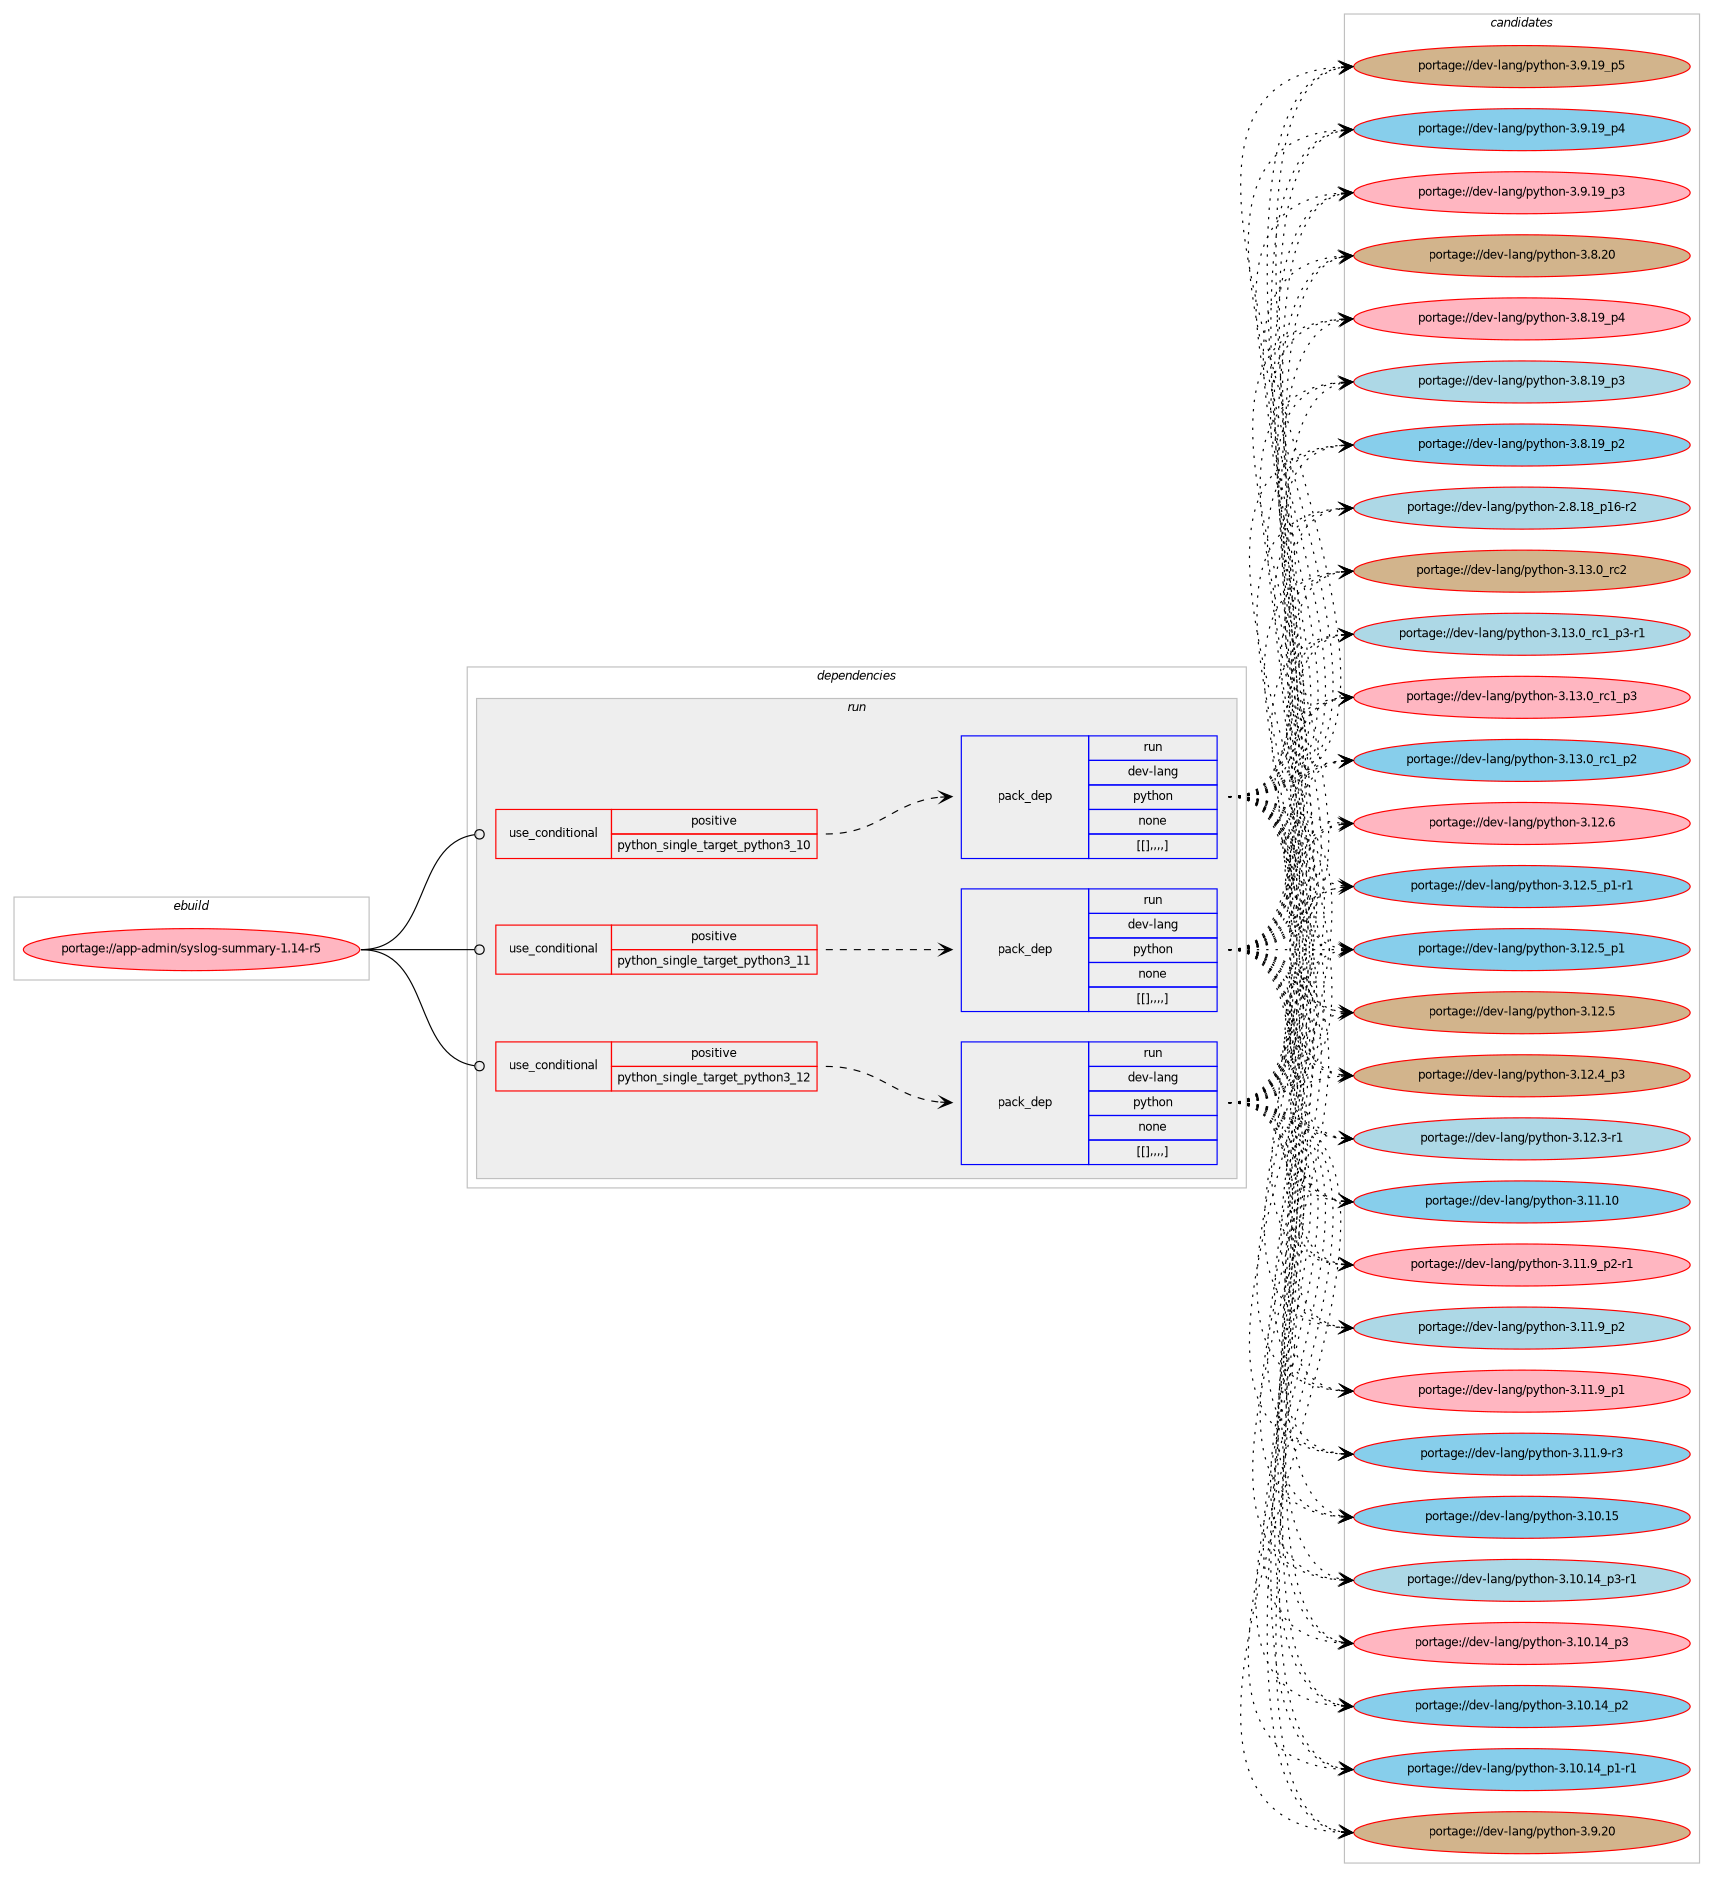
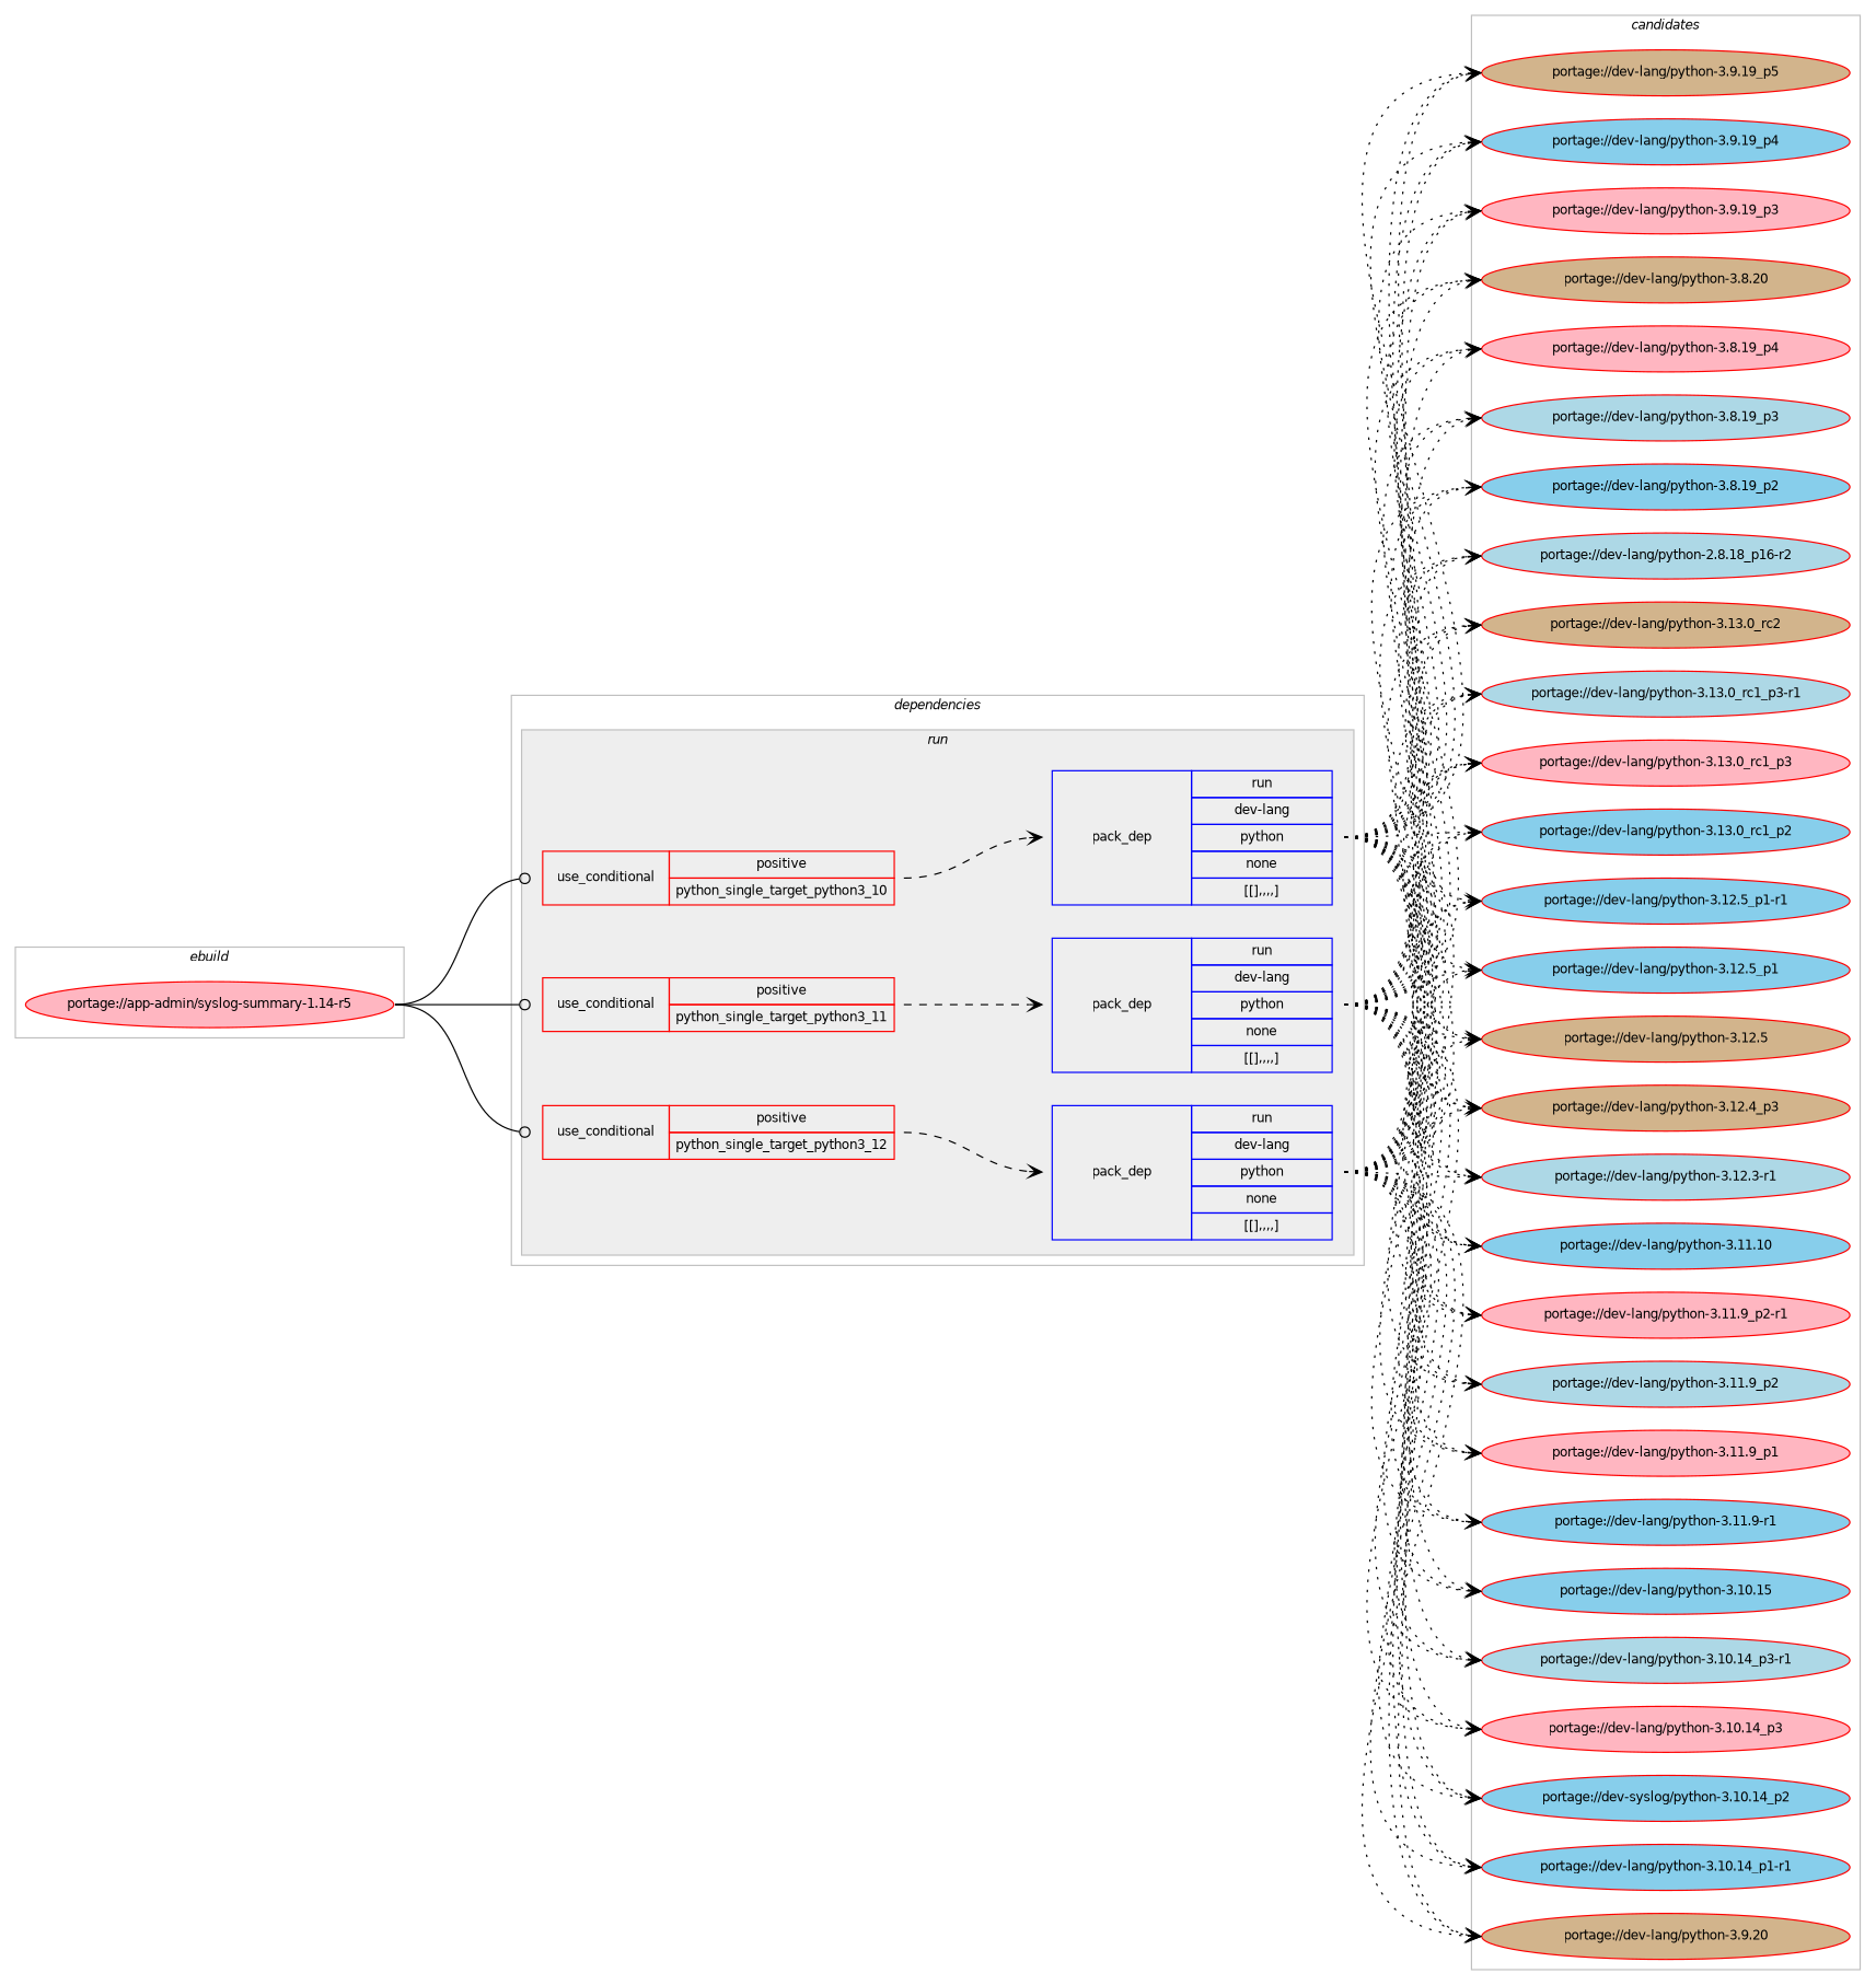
  digraph {
    compound=true
    concentrate=true
    fontname=Helvetica
    fontsize=10
    newrank=true
    rankdir=LR
    ranksep=1.5
    node [color=red fillcolor=skyblue fontname=Helvetica fontsize=10 style=filled]
    edge [arrowhead=vee headport=w style=dotted tailport=e weight=100]
    n1 [fillcolor=lightpink label="portage://app-admin/syslog-summary-1.14-r5" width=4]
    n2 [color=blue label=<<TABLE BORDER="0" CELLBORDER="1" CELLSPACING="0" CELLPADDING="4" WIDTH="220"><TR><TD ROWSPAN="6" CELLPADDING="30">pack_dep</TD></TR><TR><TD WIDTH="110">run</TD></TR><TR><TD>dev-lang</TD></TR><TR><TD>python</TD></TR><TR><TD>none</TD></TR><TR><TD>[[],,,,]</TD></TR></TABLE>> shape=none fillcolor="" style=""]
    n3 [label=<<TABLE BORDER="0" CELLBORDER="1" CELLSPACING="0" CELLPADDING="4"><TR><TD ROWSPAN="3" CELLPADDING="10">use_conditional</TD></TR><TR><TD>positive</TD></TR><TR><TD>python_single_target_python3_10</TD></TR></TABLE>> shape=none fillcolor="" style=""]
    n4 [color=blue label=<<TABLE BORDER="0" CELLBORDER="1" CELLSPACING="0" CELLPADDING="4" WIDTH="220"><TR><TD ROWSPAN="6" CELLPADDING="30">pack_dep</TD></TR><TR><TD WIDTH="110">run</TD></TR><TR><TD>dev-lang</TD></TR><TR><TD>python</TD></TR><TR><TD>none</TD></TR><TR><TD>[[],,,,]</TD></TR></TABLE>> shape=none fillcolor="" style=""]
    n5 [label=<<TABLE BORDER="0" CELLBORDER="1" CELLSPACING="0" CELLPADDING="4"><TR><TD ROWSPAN="3" CELLPADDING="10">use_conditional</TD></TR><TR><TD>positive</TD></TR><TR><TD>python_single_target_python3_11</TD></TR></TABLE>> shape=none fillcolor="" style=""]
    n6 [color=blue label=<<TABLE BORDER="0" CELLBORDER="1" CELLSPACING="0" CELLPADDING="4" WIDTH="220"><TR><TD ROWSPAN="6" CELLPADDING="30">pack_dep</TD></TR><TR><TD WIDTH="110">run</TD></TR><TR><TD>dev-lang</TD></TR><TR><TD>python</TD></TR><TR><TD>none</TD></TR><TR><TD>[[],,,,]</TD></TR></TABLE>> shape=none fillcolor="" style=""]
    n7 [label=<<TABLE BORDER="0" CELLBORDER="1" CELLSPACING="0" CELLPADDING="4"><TR><TD ROWSPAN="3" CELLPADDING="10">use_conditional</TD></TR><TR><TD>positive</TD></TR><TR><TD>python_single_target_python3_12</TD></TR></TABLE>> shape=none fillcolor="" style=""]
    n8 [fillcolor=tan label="portage://dev-lang/python-3.13.0_rc2" width=4]
    n9 [fillcolor=lightblue label="portage://dev-lang/python-3.13.0_rc1_p3-r1" width=4]
    n10 [fillcolor=lightpink label="portage://dev-lang/python-3.13.0_rc1_p3" width=4]
    n11 [label="portage://dev-lang/python-3.13.0_rc1_p2" width=4]
-   n12 [fillcolor=lightpink label="portage://dev-lang/python-3.12.6" width=4]
    n13 [label="portage://dev-lang/python-3.12.5_p1-r1" width=4]
    n14 [label="portage://dev-lang/python-3.12.5_p1" width=4]
    n15 [fillcolor=tan label="portage://dev-lang/python-3.12.5" width=4]
    n16 [fillcolor=tan label="portage://dev-lang/python-3.12.4_p3" width=4]
    n17 [fillcolor=lightblue label="portage://dev-lang/python-3.12.3-r1" width=4]
    n18 [label="portage://dev-lang/python-3.11.10" width=4]
    n19 [fillcolor=lightpink label="portage://dev-lang/python-3.11.9_p2-r1" width=4]
    n20 [fillcolor=lightblue label="portage://dev-lang/python-3.11.9_p2" width=4]
    n21 [fillcolor=lightpink label="portage://dev-lang/python-3.11.9_p1" width=4]
-   n22 [label="portage://dev-lang/python-3.11.9-r3" width=4]
+   n22 [label="portage://dev-lang/python-3.11.9-r1" width=4]
    n23 [label="portage://dev-lang/python-3.10.15" width=4]
    n24 [fillcolor=lightblue label="portage://dev-lang/python-3.10.14_p3-r1" width=4]
    n25 [fillcolor=lightpink label="portage://dev-lang/python-3.10.14_p3" width=4]
-   n26 [label="portage://dev-lang/python-3.10.14_p2" width=4]
+   n26 [label="portage://dev-syslog/python-3.10.14_p2" width=4]
    n27 [label="portage://dev-lang/python-3.10.14_p1-r1" width=4]
    n28 [fillcolor=tan label="portage://dev-lang/python-3.9.20" width=4]
    n29 [fillcolor=tan label="portage://dev-lang/python-3.9.19_p5" width=4]
    n30 [label="portage://dev-lang/python-3.9.19_p4" width=4]
    n31 [fillcolor=lightpink label="portage://dev-lang/python-3.9.19_p3" width=4]
    n32 [fillcolor=tan label="portage://dev-lang/python-3.8.20" width=4]
    n33 [fillcolor=lightpink label="portage://dev-lang/python-3.8.19_p4" width=4]
    n34 [fillcolor=lightblue label="portage://dev-lang/python-3.8.19_p3" width=4]
    n35 [label="portage://dev-lang/python-3.8.19_p2" width=4]
    n36 [fillcolor=lightblue label="portage://dev-lang/python-2.8.18_p16-r2" width=4]
    subgraph cluster_1 {
      color=gray
      label=<<i>ebuild</i>>
      n1
    }
    subgraph cluster_2 {
      color=gray
      label=<<i>dependencies</i>>
      subgraph cluster_3 {
        color=gray
        fillcolor="#eeeeee"
        label=<<i>compile</i>>
        style=filled
      }
      subgraph cluster_4 {
        color=gray
        fillcolor="#eeeeee"
        label=<<i>compile and run</i>>
        style=filled
      }
      subgraph cluster_5 {
        color=gray
        fillcolor="#eeeeee"
        label=<<i>run</i>>
        style=filled
        subgraph sub_6 {
          color=gray
          fillcolor="#eeeeee"
          label=<<i>run</i>>
          style=filled
          n5
          subgraph sub_7 {
            color=gray
            fillcolor="#eeeeee"
            label=<<i>run</i>>
            style=filled
            n4
          }
        }
        subgraph sub_8 {
          color=gray
          fillcolor="#eeeeee"
          label=<<i>run</i>>
          style=filled
          n3
          subgraph sub_9 {
            color=gray
            fillcolor="#eeeeee"
            label=<<i>run</i>>
            style=filled
            n2
          }
        }
        subgraph sub_10 {
          color=gray
          fillcolor="#eeeeee"
          label=<<i>run</i>>
          style=filled
          n7
          subgraph sub_11 {
            color=gray
            fillcolor="#eeeeee"
            label=<<i>run</i>>
            style=filled
            n6
          }
        }
      }
    }
    subgraph cluster_12 {
      color=gray
      label=<<i>candidates</i>>
      rank=same
      subgraph sub_13 {
        color=black
        label=<<i>candidates</i>>
        nodesep=1
        rank=same
        n8
        n9
        n10
        n11
-       n12
        n13
        n14
        n15
        n16
        n17
        n18
        n19
        n20
        n21
        n22
        n23
        n24
        n25
        n26
        n27
        n28
        n29
        n30
        n31
        n32
        n33
        n34
        n35
        n36
      }
      subgraph sub_14 {
        color=black
        label=<<i>candidates</i>>
        nodesep=1
        rank=same
        n8
        n9
        n10
        n11
-       n12
        n13
        n14
        n15
        n16
        n17
        n18
        n19
        n20
        n21
        n22
        n23
        n24
        n25
        n26
        n27
        n28
        n29
        n30
        n31
        n32
        n33
        n34
        n35
        n36
      }
      subgraph sub_15 {
        color=black
        label=<<i>candidates</i>>
        nodesep=1
        rank=same
        n8
        n9
        n10
        n11
-       n12
        n13
        n14
        n15
        n16
        n17
        n18
        n19
        n20
        n21
        n22
        n23
        n24
        n25
        n26
        n27
        n28
        n29
        n30
        n31
        n32
        n33
        n34
        n35
        n36
      }
    }
    n1 -> n3 [arrowhead=odot style=solid weight=20]
    n1 -> n5 [arrowhead=odot style=solid weight=20]
    n1 -> n7 [arrowhead=odot style=solid weight=20]
    n2 -> n8
    n2 -> n9
    n2 -> n10
    n2 -> n11
-   n2 -> n12
    n2 -> n13
    n2 -> n14
    n2 -> n15
    n2 -> n16
    n2 -> n17
    n2 -> n18
    n2 -> n19
    n2 -> n20
    n2 -> n21
    n2 -> n22
    n2 -> n23
    n2 -> n24
    n2 -> n25
    n2 -> n26
    n2 -> n27
    n2 -> n28
    n2 -> n29
    n2 -> n30
    n2 -> n31
    n2 -> n32
    n2 -> n33
    n2 -> n34
    n2 -> n35
    n2 -> n36
    n3 -> n2 [style=dashed weight=20]
    n4 -> n8
    n4 -> n9
    n4 -> n10
    n4 -> n11
-   n4 -> n12
    n4 -> n13
    n4 -> n14
    n4 -> n15
    n4 -> n16
    n4 -> n17
    n4 -> n18
    n4 -> n19
    n4 -> n20
    n4 -> n21
    n4 -> n22
    n4 -> n23
    n4 -> n24
    n4 -> n25
    n4 -> n26
    n4 -> n27
    n4 -> n28
    n4 -> n29
    n4 -> n30
    n4 -> n31
    n4 -> n32
    n4 -> n33
    n4 -> n34
    n4 -> n35
    n4 -> n36
    n5 -> n4 [style=dashed weight=20]
    n6 -> n8
    n6 -> n9
    n6 -> n10
    n6 -> n11
-   n6 -> n12
    n6 -> n13
    n6 -> n14
    n6 -> n15
    n6 -> n16
    n6 -> n17
    n6 -> n18
    n6 -> n19
    n6 -> n20
    n6 -> n21
    n6 -> n22
    n6 -> n23
    n6 -> n24
    n6 -> n25
    n6 -> n26
    n6 -> n27
    n6 -> n28
    n6 -> n29
    n6 -> n30
    n6 -> n31
    n6 -> n32
    n6 -> n33
    n6 -> n34
    n6 -> n35
    n6 -> n36
    n7 -> n6 [style=dashed weight=20]
  }
